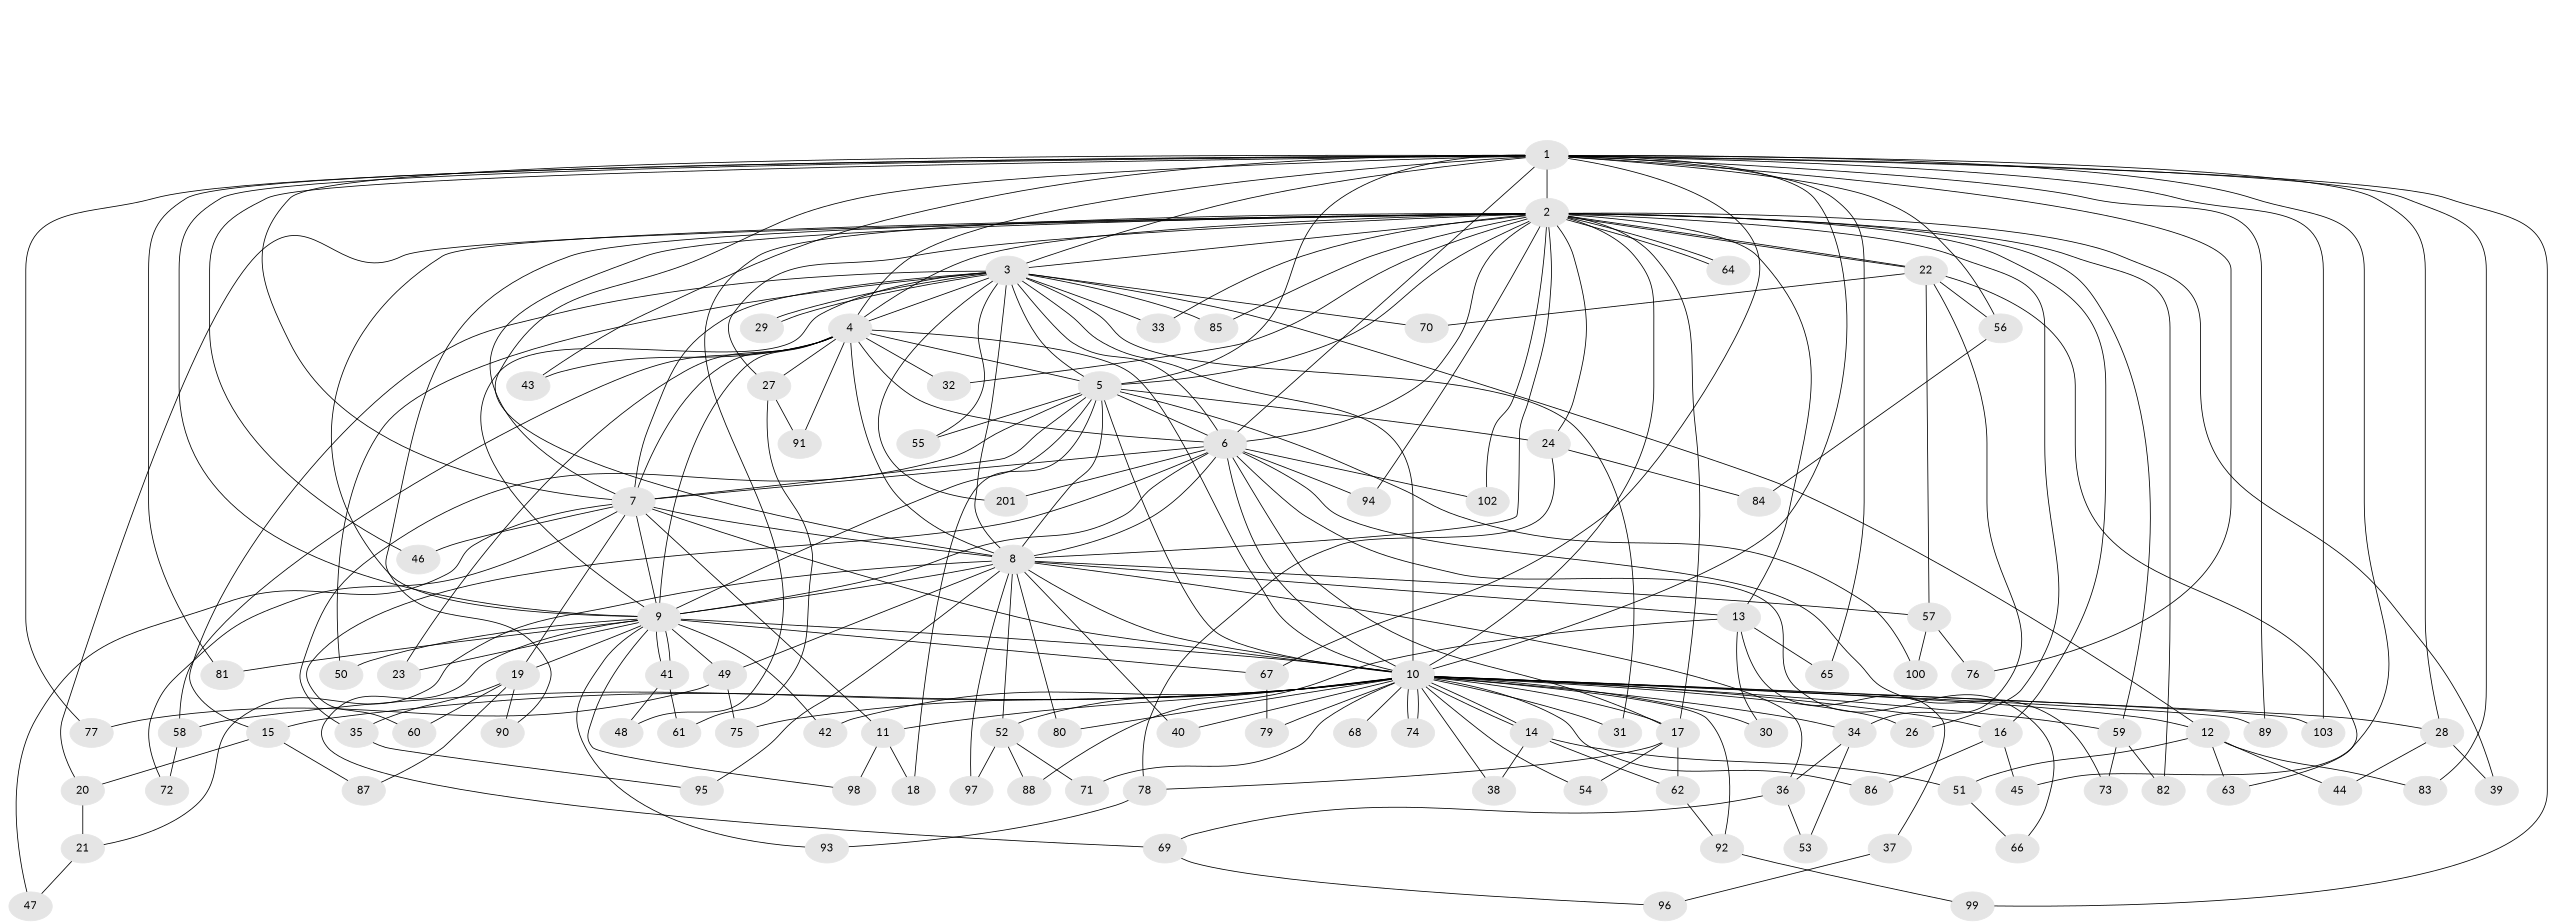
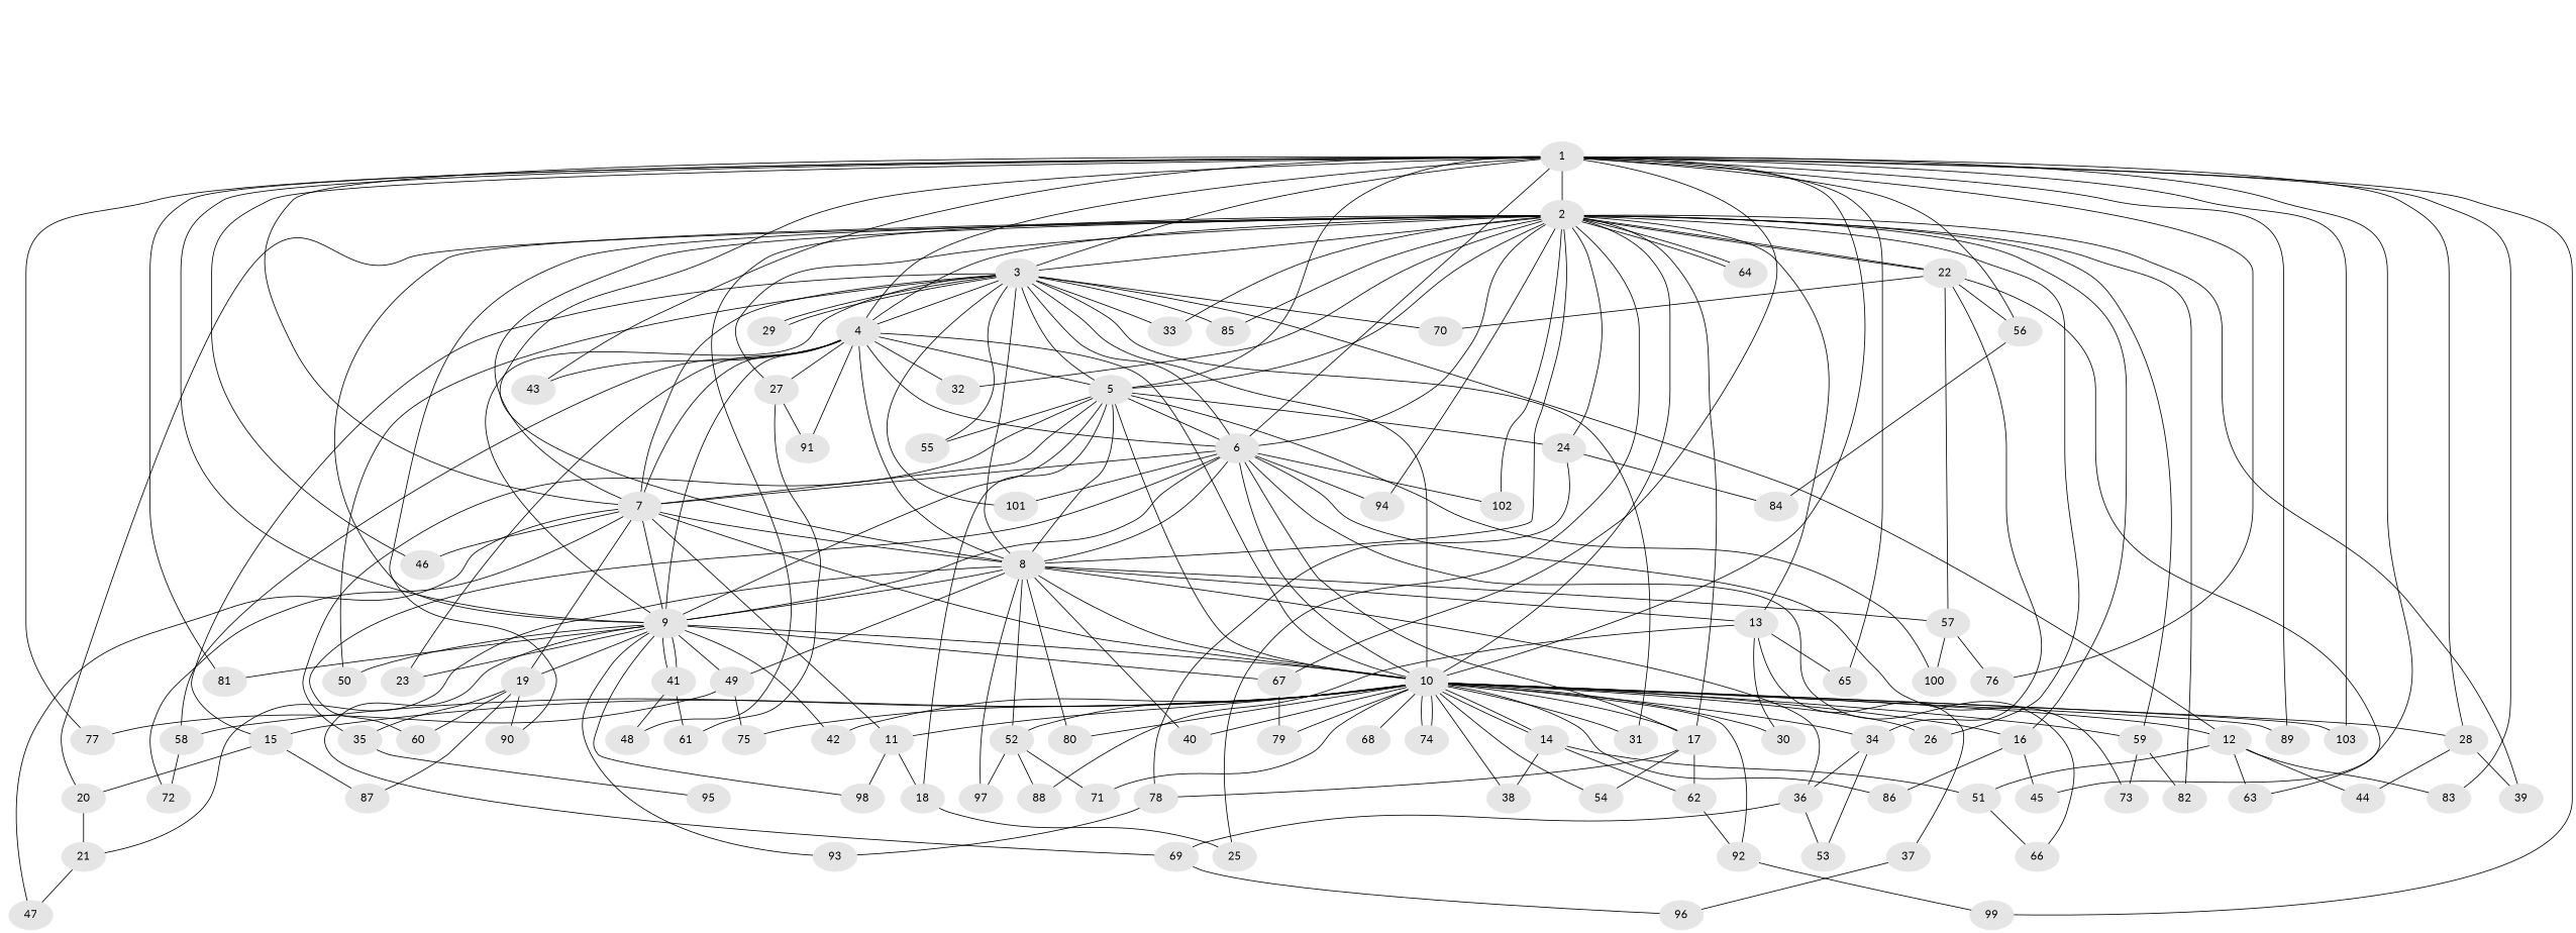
  graph {
    fontname=Lato
    node [color=gray90 fontname=Lato style=filled]
    edge [fontname=Lato]
    1
    2
    3
    4
    5
    6
    7
    8
    9
    10
    28
    43
    45
    46
    56
    65
    67
    76
    77
    81
    83
    89
    99
    103
    13
    16
    20
    22
    24
+   25
    26
    27
    32
    33
    39
    48
    59
    64
    82
    85
    90
    94
    102
    17
    12
    15
    29
    31
    50
    55
    70
-   101 [label=201]
+   101
    23
    58
    91
    18
    35
    100
    60
    66
    73
    11
    19
    47
    72
    21
    36
    40
    49
    52
    57
    80
    95
    97
    41
    42
    69
    93
    98
    68
    14
    30
    34
    38
    54
    71
    74
    75
    79
    86
    92
    44
    84
    37
    88
    63
    78
    61
    96
    51
    87
    62
    53
    1 -- 2
    1 -- 3
    1 -- 4
    1 -- 5
    1 -- 6
    1 -- 7
    1 -- 8
    1 -- 9
    1 -- 10
    1 -- 28
    1 -- 43
    1 -- 45
    1 -- 46
    1 -- 56
    1 -- 65
    1 -- 67
    1 -- 76
    1 -- 77
    1 -- 81
    1 -- 83
    1 -- 89
    1 -- 99
    1 -- 103
    2 -- 3
    2 -- 4
    2 -- 5
    2 -- 6
    2 -- 7
    2 -- 8
    2 -- 9
    2 -- 10
    2 -- 13
    2 -- 16
    2 -- 20
    2 -- 22
    2 -- 22
    2 -- 24
+   2 -- 25
    2 -- 26
    2 -- 27
    2 -- 32
    2 -- 33
    2 -- 39
    2 -- 48
    2 -- 59
    2 -- 64
    2 -- 64
    2 -- 82
    2 -- 85
    2 -- 90
    2 -- 94
    2 -- 102
    2 -- 17
    3 -- 4
    3 -- 5
    3 -- 6
    3 -- 7
    3 -- 8
    3 -- 9
    3 -- 10
    3 -- 33
    3 -- 85
    3 -- 12
    3 -- 15
    3 -- 29
    3 -- 29
    3 -- 31
    3 -- 50
    3 -- 55
    3 -- 70
    3 -- 101
    4 -- 5
    4 -- 6
    4 -- 7
    4 -- 8
    4 -- 9
    4 -- 10
    4 -- 43
    4 -- 27
    4 -- 32
    4 -- 23
    4 -- 58
    4 -- 91
    5 -- 6
    5 -- 7
    5 -- 8
    5 -- 9
    5 -- 10
    5 -- 24
    5 -- 55
    5 -- 18
    5 -- 35
    5 -- 100
    6 -- 7
    6 -- 8
    6 -- 9
    6 -- 10
    6 -- 94
    6 -- 102
    6 -- 17
    6 -- 101
    6 -- 60
    6 -- 66
    6 -- 73
    7 -- 8
    7 -- 9
    7 -- 10
    7 -- 46
    7 -- 11
    7 -- 19
    7 -- 47
    7 -- 72
    8 -- 9
    8 -- 10
    8 -- 13
    8 -- 21
    8 -- 36
    8 -- 40
    8 -- 49
    8 -- 52
    8 -- 57
    8 -- 80
-   8 -- 95
    8 -- 97
    9 -- 10
    9 -- 67
    9 -- 81
    9 -- 50
    9 -- 23
    9 -- 19
    9 -- 49
    9 -- 41
    9 -- 41
    9 -- 42
    9 -- 69
    9 -- 93
    9 -- 98
    10 -- 28
    10 -- 89
    10 -- 103
    10 -- 16
    10 -- 26
    10 -- 59
    10 -- 17
    10 -- 12
    10 -- 15
    10 -- 31
    10 -- 58
    10 -- 11
    10 -- 40
    10 -- 52
    10 -- 80
    10 -- 42
    10 -- 68
    10 -- 14
    10 -- 14
    10 -- 30
    10 -- 34
    10 -- 38
    10 -- 54
    10 -- 71
    10 -- 74
    10 -- 74
    10 -- 75
    10 -- 79
    10 -- 86
    10 -- 92
    28 -- 39
    28 -- 44
    56 -- 84
    67 -- 79
    13 -- 65
    13 -- 30
    13 -- 37
    13 -- 88
    16 -- 45
    16 -- 86
    20 -- 21
    22 -- 56
    22 -- 70
    22 -- 57
    22 -- 34
    22 -- 63
    24 -- 84
    24 -- 78
    27 -- 91
    27 -- 61
    59 -- 82
    59 -- 73
    17 -- 54
    17 -- 78
    17 -- 62
    12 -- 83
    12 -- 44
    12 -- 63
    12 -- 51
    15 -- 20
    15 -- 87
    58 -- 72
+   18 -- 25
    35 -- 95
    11 -- 18
    11 -- 98
    19 -- 90
    19 -- 35
    19 -- 60
    19 -- 87
    21 -- 47
    36 -- 69
    36 -- 53
    49 -- 77
    49 -- 75
    52 -- 97
    52 -- 71
    52 -- 88
    57 -- 76
    57 -- 100
    41 -- 48
    41 -- 61
    69 -- 96
    14 -- 38
    14 -- 51
    14 -- 62
    34 -- 36
    34 -- 53
    92 -- 99
    37 -- 96
    78 -- 93
    51 -- 66
    62 -- 92
  }
